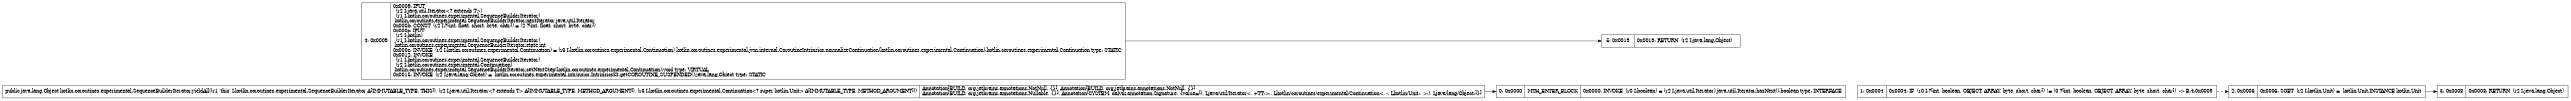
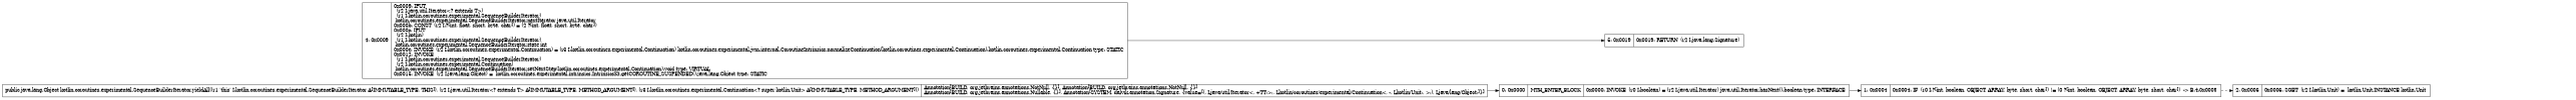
  digraph {
    rankdir=LR
    node [shape=record]
    n1 [label="{0\:\ 0x0000|MTH_ENTER_BLOCK\l|0x0000: INVOKE  (r0 I:boolean) = (r2 I:java.util.Iterator) java.util.Iterator.hasNext():boolean type: INTERFACE \l}"]
    n2 [label="{1\:\ 0x0004|0x0004: IF  (r0 I:?[int, boolean, OBJECT, ARRAY, byte, short, char]) != (0 ?[int, boolean, OBJECT, ARRAY, byte, short, char])  \-\> B:4:0x0009 \l}"]
    n3 [label="{2\:\ 0x0006|0x0006: SGET  (r2 I:kotlin.Unit) =  kotlin.Unit.INSTANCE kotlin.Unit \l}"]
-   n4 [label="{3\:\ 0x0008|0x0008: RETURN  (r2 I:java.lang.Object) \l}"]
    n5 [label="{4\:\ 0x0009|0x0009: IPUT  \l  (r2 I:java.util.Iterator\<? extends T\>)\l  (r1 I:kotlin.coroutines.experimental.SequenceBuilderIterator)\l kotlin.coroutines.experimental.SequenceBuilderIterator.nextIterator java.util.Iterator \l0x000b: CONST  (r2 I:?[int, float, short, byte, char]) = (2 ?[int, float, short, byte, char]) \l0x000c: IPUT  \l  (r2 I:kotlin)\l  (r1 I:kotlin.coroutines.experimental.SequenceBuilderIterator)\l kotlin.coroutines.experimental.SequenceBuilderIterator.state int \l0x000e: INVOKE  (r2 I:kotlin.coroutines.experimental.Continuation) = (r3 I:kotlin.coroutines.experimental.Continuation) kotlin.coroutines.experimental.jvm.internal.CoroutineIntrinsics.normalizeContinuation(kotlin.coroutines.experimental.Continuation):kotlin.coroutines.experimental.Continuation type: STATIC \l0x0012: INVOKE  \l  (r1 I:kotlin.coroutines.experimental.SequenceBuilderIterator)\l  (r2 I:kotlin.coroutines.experimental.Continuation)\l kotlin.coroutines.experimental.SequenceBuilderIterator.setNextStep(kotlin.coroutines.experimental.Continuation):void type: VIRTUAL \l0x0015: INVOKE  (r2 I:java.lang.Object) =  kotlin.coroutines.experimental.intrinsics.IntrinsicsKt.getCOROUTINE_SUSPENDED():java.lang.Object type: STATIC \l}"]
-   n6 [label="{5\:\ 0x0019|0x0019: RETURN  (r2 I:java.lang.Object) \l}"]
+   n6 [label="{5\:\ 0x0019|0x0019: RETURN  (r2 I:java.lang.Signature) \l}"]
    n7 [label="{public java.lang.Object kotlin.coroutines.experimental.SequenceBuilderIterator.yieldAll((r1 'this' I:kotlin.coroutines.experimental.SequenceBuilderIterator A[IMMUTABLE_TYPE, THIS]), (r2 I:java.util.Iterator\<? extends T\> A[IMMUTABLE_TYPE, METHOD_ARGUMENT]), (r3 I:kotlin.coroutines.experimental.Continuation\<? super kotlin.Unit\> A[IMMUTABLE_TYPE, METHOD_ARGUMENT]))  | Annotation[BUILD, org.jetbrains.annotations.NotNull, \{\}], Annotation[BUILD, org.jetbrains.annotations.NotNull, \{\}]\lAnnotation[BUILD, org.jetbrains.annotations.Nullable, \{\}], Annotation[SYSTEM, dalvik.annotation.Signature, \{value=[(, Ljava\/util\/Iterator\<, +TT;\>;, Lkotlin\/coroutines\/experimental\/Continuation\<, \-, Lkotlin\/Unit;, \>;), Ljava\/lang\/Object;]\}]\l}"]
+   n1 -> n2
    n2 -> n3 [style=dashed]
-   n3 -> n4
    n5 -> n6
    n7 -> n1
  }
